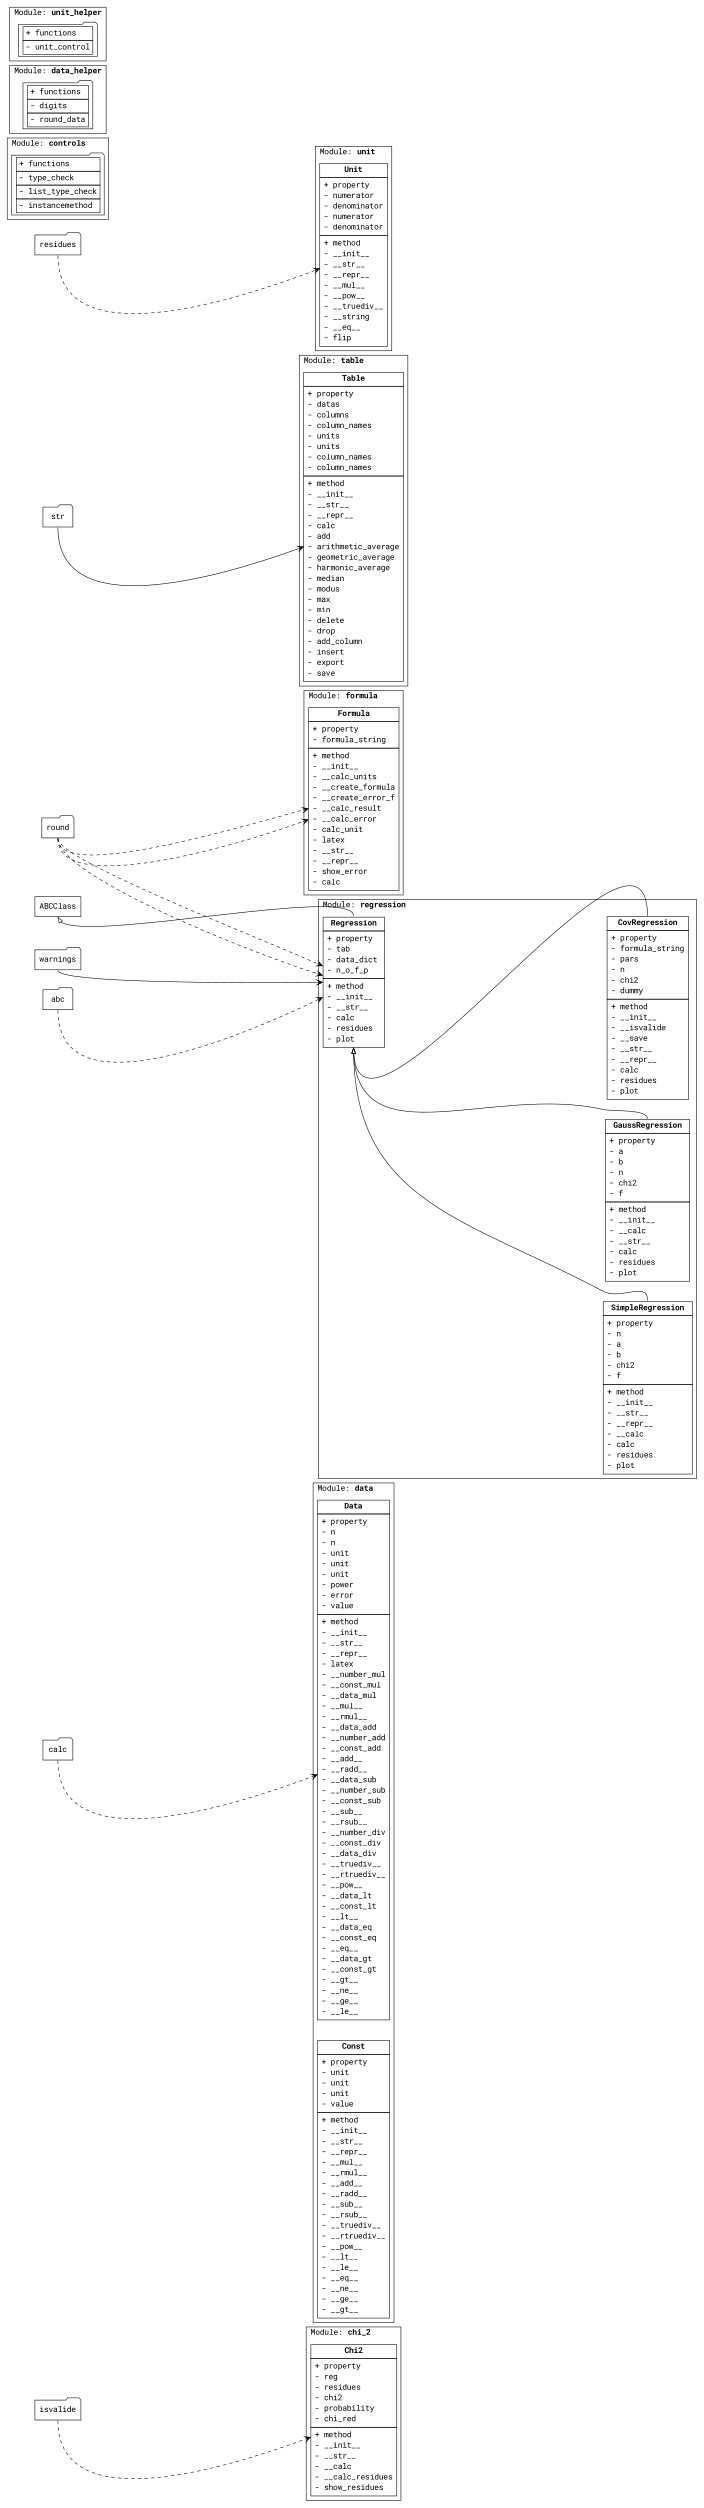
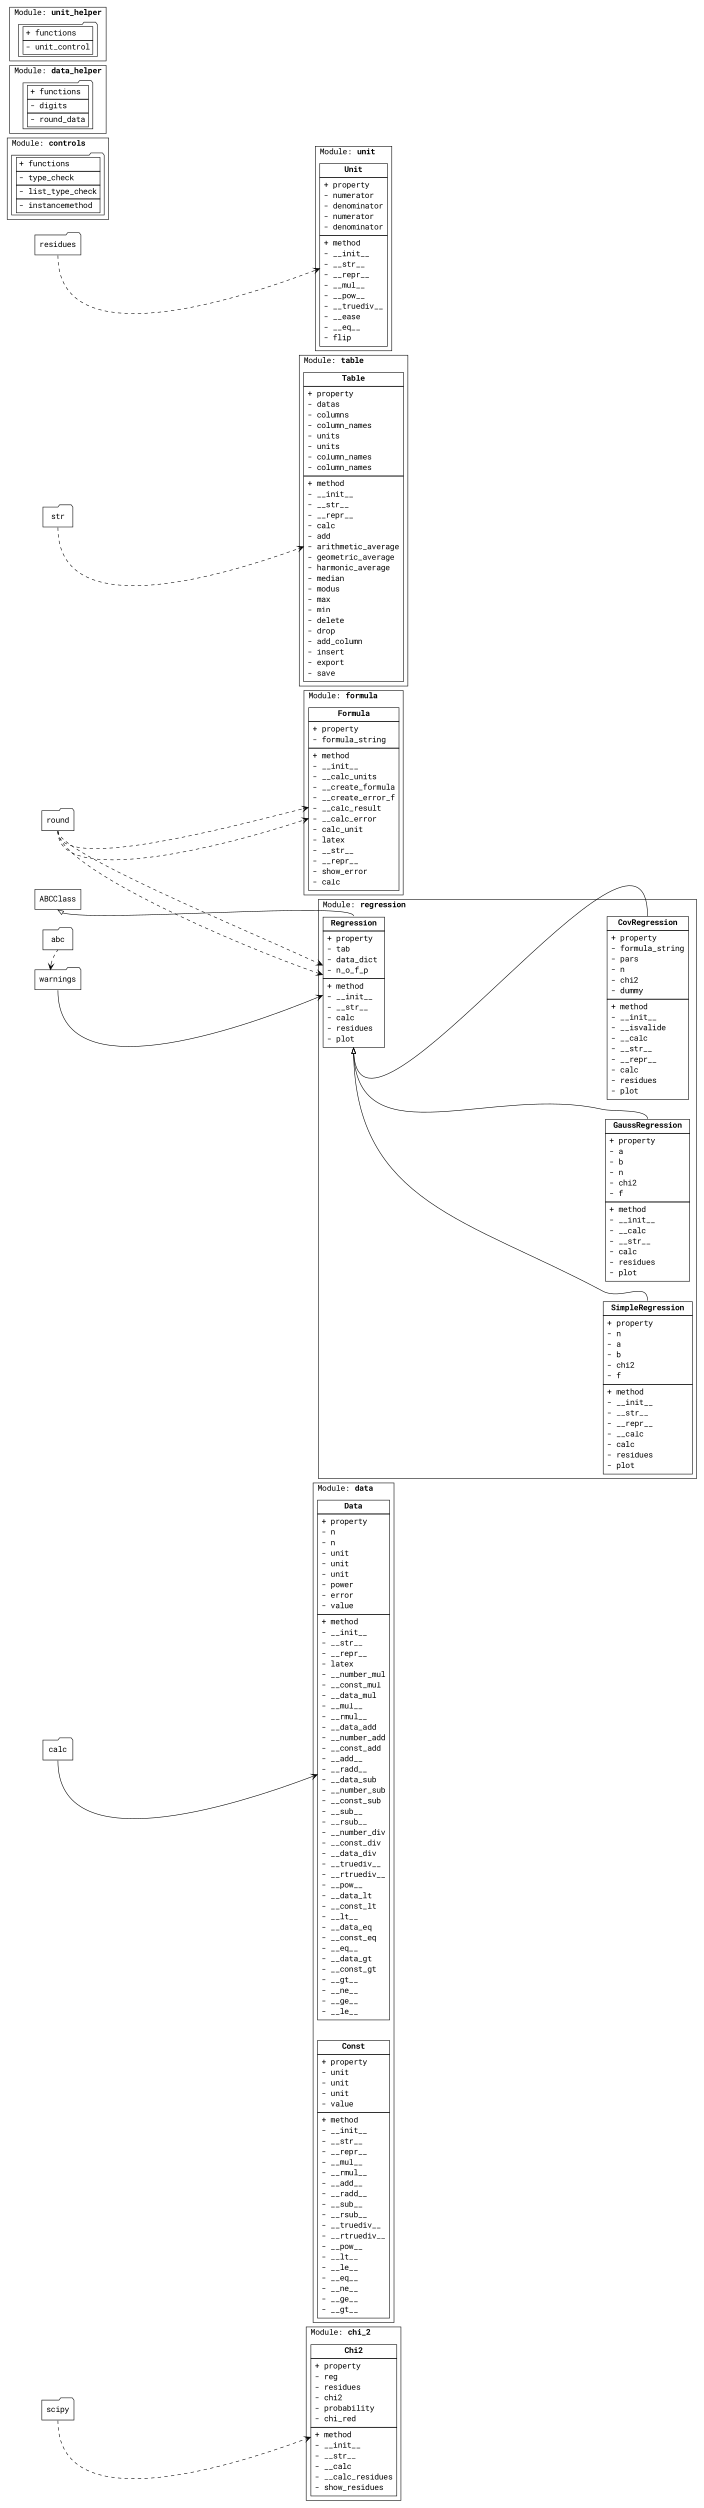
  digraph {
    compound=true
    fontname="Roboto Mono"
    nodesep=0.5
    rankdir=LR
    ranksep=5.0
    node [fillcolor=gray95 fontname="Roboto Mono" shape=folder sytle=filled]
    edge [arrowhead=vee fontname="Roboto Mono" style=dashed tailport=s]
-   scipy [label=isvalide]
+   scipy
    n2 [label=calc]
    n3 [label=round]
    warnings
    abc
    n6 [label=str]
    n7 [label=residues]
    n8 [label=<<table border="0" cellborder="1" cellspacing="0" cellpadding="4">     <tr> <td> <b>Chi2</b> </td> </tr>     <tr> <td>       <table border="0" cellborder="0" cellspacing="0" >         <tr> <td align="left" >+ property</td> </tr>         <tr> <td port="ss1" align="left" >- reg</td> </tr>         <tr> <td port="ss1" align="left" >- residues</td> </tr>         <tr> <td port="ss1" align="left" >- chi2</td> </tr>         <tr> <td port="ss1" align="left" >- probability</td> </tr>         <tr> <td port="ss1" align="left" >- chi_red</td> </tr>       </table>     </td> </tr>     <tr> <td>       <table border="0" cellborder="0" cellspacing="0" >         <tr> <td align="left" >+ method</td> </tr>         <tr> <td port="ss1" align="left" >- __init__</td> </tr>         <tr> <td port="ss1" align="left" >- __str__</td> </tr>         <tr> <td port="ss1" align="left" >- __calc</td> </tr>         <tr> <td port="ss1" align="left" >- __calc_residues</td> </tr>         <tr> <td port="ss1" align="left" >- show_residues</td> </tr>       </table>     </td> </tr>   </table>> shape=plain]
    n9 [label=<<table border="0" cellborder="1" cellspacing="0" cellpadding="4">         <tr> <td align="left" >+ functions</td> </tr>         <tr> <td port="ss1" align="left" >- type_check</td> </tr>         <tr> <td port="ss1" align="left" >- list_type_check</td> </tr>         <tr> <td port="ss1" align="left" >- instancemethod</td> </tr>   </table>>]
    n10 [label=<<table border="0" cellborder="1" cellspacing="0" cellpadding="4">     <tr> <td> <b>Data</b> </td> </tr>     <tr> <td>       <table border="0" cellborder="0" cellspacing="0" >         <tr> <td align="left" >+ property</td> </tr>         <tr> <td port="ss1" align="left" >- n</td> </tr>         <tr> <td port="ss1" align="left" >- n</td> </tr>         <tr> <td port="ss1" align="left" >- unit</td> </tr>         <tr> <td port="ss1" align="left" >- unit</td> </tr>         <tr> <td port="ss1" align="left" >- unit</td> </tr>         <tr> <td port="ss1" align="left" >- power</td> </tr>         <tr> <td port="ss1" align="left" >- error</td> </tr>         <tr> <td port="ss1" align="left" >- value</td> </tr>       </table>     </td> </tr>     <tr> <td>       <table border="0" cellborder="0" cellspacing="0" >         <tr> <td align="left" >+ method</td> </tr>         <tr> <td port="ss1" align="left" >- __init__</td> </tr>         <tr> <td port="ss1" align="left" >- __str__</td> </tr>         <tr> <td port="ss1" align="left" >- __repr__</td> </tr>         <tr> <td port="ss1" align="left" >- latex</td> </tr>         <tr> <td port="ss1" align="left" >- __number_mul</td> </tr>         <tr> <td port="ss1" align="left" >- __const_mul</td> </tr>         <tr> <td port="ss1" align="left" >- __data_mul</td> </tr>         <tr> <td port="ss1" align="left" >- __mul__</td> </tr>         <tr> <td port="ss1" align="left" >- __rmul__</td> </tr>         <tr> <td port="ss1" align="left" >- __data_add</td> </tr>         <tr> <td port="ss1" align="left" >- __number_add</td> </tr>         <tr> <td port="ss1" align="left" >- __const_add</td> </tr>         <tr> <td port="ss1" align="left" >- __add__</td> </tr>         <tr> <td port="ss1" align="left" >- __radd__</td> </tr>         <tr> <td port="ss1" align="left" >- __data_sub</td> </tr>         <tr> <td port="ss1" align="left" >- __number_sub</td> </tr>         <tr> <td port="ss1" align="left" >- __const_sub</td> </tr>         <tr> <td port="ss1" align="left" >- __sub__</td> </tr>         <tr> <td port="ss1" align="left" >- __rsub__</td> </tr>         <tr> <td port="ss1" align="left" >- __number_div</td> </tr>         <tr> <td port="ss1" align="left" >- __const_div</td> </tr>         <tr> <td port="ss1" align="left" >- __data_div</td> </tr>         <tr> <td port="ss1" align="left" >- __truediv__</td> </tr>         <tr> <td port="ss1" align="left" >- __rtruediv__</td> </tr>         <tr> <td port="ss1" align="left" >- __pow__</td> </tr>         <tr> <td port="ss1" align="left" >- __data_lt</td> </tr>         <tr> <td port="ss1" align="left" >- __const_lt</td> </tr>         <tr> <td port="ss1" align="left" >- __lt__</td> </tr>         <tr> <td port="ss1" align="left" >- __data_eq</td> </tr>         <tr> <td port="ss1" align="left" >- __const_eq</td> </tr>         <tr> <td port="ss1" align="left" >- __eq__</td> </tr>         <tr> <td port="ss1" align="left" >- __data_gt</td> </tr>         <tr> <td port="ss1" align="left" >- __const_gt</td> </tr>         <tr> <td port="ss1" align="left" >- __gt__</td> </tr>         <tr> <td port="ss1" align="left" >- __ne__</td> </tr>         <tr> <td port="ss1" align="left" >- __ge__</td> </tr>         <tr> <td port="ss1" align="left" >- __le__</td> </tr>       </table>     </td> </tr>   </table>> shape=plain]
    n11 [label=<<table border="0" cellborder="1" cellspacing="0" cellpadding="4">     <tr> <td> <b>Const</b> </td> </tr>     <tr> <td>       <table border="0" cellborder="0" cellspacing="0" >         <tr> <td align="left" >+ property</td> </tr>         <tr> <td port="ss1" align="left" >- unit</td> </tr>         <tr> <td port="ss1" align="left" >- unit</td> </tr>         <tr> <td port="ss1" align="left" >- unit</td> </tr>         <tr> <td port="ss1" align="left" >- value</td> </tr>       </table>     </td> </tr>     <tr> <td>       <table border="0" cellborder="0" cellspacing="0" >         <tr> <td align="left" >+ method</td> </tr>         <tr> <td port="ss1" align="left" >- __init__</td> </tr>         <tr> <td port="ss1" align="left" >- __str__</td> </tr>         <tr> <td port="ss1" align="left" >- __repr__</td> </tr>         <tr> <td port="ss1" align="left" >- __mul__</td> </tr>         <tr> <td port="ss1" align="left" >- __rmul__</td> </tr>         <tr> <td port="ss1" align="left" >- __add__</td> </tr>         <tr> <td port="ss1" align="left" >- __radd__</td> </tr>         <tr> <td port="ss1" align="left" >- __sub__</td> </tr>         <tr> <td port="ss1" align="left" >- __rsub__</td> </tr>         <tr> <td port="ss1" align="left" >- __truediv__</td> </tr>         <tr> <td port="ss1" align="left" >- __rtruediv__</td> </tr>         <tr> <td port="ss1" align="left" >- __pow__</td> </tr>         <tr> <td port="ss1" align="left" >- __lt__</td> </tr>         <tr> <td port="ss1" align="left" >- __le__</td> </tr>         <tr> <td port="ss1" align="left" >- __eq__</td> </tr>         <tr> <td port="ss1" align="left" >- __ne__</td> </tr>         <tr> <td port="ss1" align="left" >- __ge__</td> </tr>         <tr> <td port="ss1" align="left" >- __gt__</td> </tr>       </table>     </td> </tr>   </table>> shape=plain]
    n12 [label=<<table border="0" cellborder="1" cellspacing="0" cellpadding="4">         <tr> <td align="left" >+ functions</td> </tr>         <tr> <td port="ss1" align="left" >- digits</td> </tr>         <tr> <td port="ss1" align="left" >- round_data</td> </tr>   </table>>]
    n13 [label=<<table border="0" cellborder="1" cellspacing="0" cellpadding="4">     <tr> <td> <b>Formula</b> </td> </tr>     <tr> <td>       <table border="0" cellborder="0" cellspacing="0" >         <tr> <td align="left" >+ property</td> </tr>         <tr> <td port="ss1" align="left" >- formula_string</td> </tr>       </table>     </td> </tr>     <tr> <td>       <table border="0" cellborder="0" cellspacing="0" >         <tr> <td align="left" >+ method</td> </tr>         <tr> <td port="ss1" align="left" >- __init__</td> </tr>         <tr> <td port="ss1" align="left" >- __calc_units</td> </tr>         <tr> <td port="ss1" align="left" >- __create_formula</td> </tr>         <tr> <td port="ss1" align="left" >- __create_error_f</td> </tr>         <tr> <td port="ss1" align="left" >- __calc_result</td> </tr>         <tr> <td port="ss1" align="left" >- __calc_error</td> </tr>         <tr> <td port="ss1" align="left" >- calc_unit</td> </tr>         <tr> <td port="ss1" align="left" >- latex</td> </tr>         <tr> <td port="ss1" align="left" >- __str__</td> </tr>         <tr> <td port="ss1" align="left" >- __repr__</td> </tr>         <tr> <td port="ss1" align="left" >- show_error</td> </tr>         <tr> <td port="ss1" align="left" >- calc</td> </tr>       </table>     </td> </tr>   </table>> shape=plain]
    n14 [label=<<table border="0" cellborder="1" cellspacing="0" cellpadding="4">     <tr> <td> <b>Regression</b> </td> </tr>     <tr> <td>       <table border="0" cellborder="0" cellspacing="0" >         <tr> <td align="left" >+ property</td> </tr>         <tr> <td port="ss1" align="left" >- tab</td> </tr>         <tr> <td port="ss1" align="left" >- data_dict</td> </tr>         <tr> <td port="ss1" align="left" >- n_o_f_p</td> </tr>       </table>     </td> </tr>     <tr> <td>       <table border="0" cellborder="0" cellspacing="0" >         <tr> <td align="left" >+ method</td> </tr>         <tr> <td port="ss1" align="left" >- __init__</td> </tr>         <tr> <td port="ss1" align="left" >- __str__</td> </tr>         <tr> <td port="ss1" align="left" >- calc</td> </tr>         <tr> <td port="ss1" align="left" >- residues</td> </tr>         <tr> <td port="ss1" align="left" >- plot</td> </tr>       </table>     </td> </tr>   </table>> shape=plain]
    n15 [label=<<table border="0" cellborder="1" cellspacing="0" cellpadding="4">     <tr> <td> <b>SimpleRegression</b> </td> </tr>     <tr> <td>       <table border="0" cellborder="0" cellspacing="0" >         <tr> <td align="left" >+ property</td> </tr>         <tr> <td port="ss1" align="left" >- n</td> </tr>         <tr> <td port="ss1" align="left" >- a</td> </tr>         <tr> <td port="ss1" align="left" >- b</td> </tr>         <tr> <td port="ss1" align="left" >- chi2</td> </tr>         <tr> <td port="ss1" align="left" >- f</td> </tr>       </table>     </td> </tr>     <tr> <td>       <table border="0" cellborder="0" cellspacing="0" >         <tr> <td align="left" >+ method</td> </tr>         <tr> <td port="ss1" align="left" >- __init__</td> </tr>         <tr> <td port="ss1" align="left" >- __str__</td> </tr>         <tr> <td port="ss1" align="left" >- __repr__</td> </tr>         <tr> <td port="ss1" align="left" >- __calc</td> </tr>         <tr> <td port="ss1" align="left" >- calc</td> </tr>         <tr> <td port="ss1" align="left" >- residues</td> </tr>         <tr> <td port="ss1" align="left" >- plot</td> </tr>       </table>     </td> </tr>   </table>> shape=plain]
    n16 [label=<<table border="0" cellborder="1" cellspacing="0" cellpadding="4">     <tr> <td> <b>GaussRegression</b> </td> </tr>     <tr> <td>       <table border="0" cellborder="0" cellspacing="0" >         <tr> <td align="left" >+ property</td> </tr>         <tr> <td port="ss1" align="left" >- a</td> </tr>         <tr> <td port="ss1" align="left" >- b</td> </tr>         <tr> <td port="ss1" align="left" >- n</td> </tr>         <tr> <td port="ss1" align="left" >- chi2</td> </tr>         <tr> <td port="ss1" align="left" >- f</td> </tr>       </table>     </td> </tr>     <tr> <td>       <table border="0" cellborder="0" cellspacing="0" >         <tr> <td align="left" >+ method</td> </tr>         <tr> <td port="ss1" align="left" >- __init__</td> </tr>         <tr> <td port="ss1" align="left" >- __calc</td> </tr>         <tr> <td port="ss1" align="left" >- __str__</td> </tr>         <tr> <td port="ss1" align="left" >- calc</td> </tr>         <tr> <td port="ss1" align="left" >- residues</td> </tr>         <tr> <td port="ss1" align="left" >- plot</td> </tr>       </table>     </td> </tr>   </table>> shape=plain]
-   n17 [label=<<table border="0" cellborder="1" cellspacing="0" cellpadding="4">     <tr> <td> <b>CovRegression</b> </td> </tr>     <tr> <td>       <table border="0" cellborder="0" cellspacing="0" >         <tr> <td align="left" >+ property</td> </tr>         <tr> <td port="ss1" align="left" >- formula_string</td> </tr>         <tr> <td port="ss1" align="left" >- pars</td> </tr>         <tr> <td port="ss1" align="left" >- n</td> </tr>         <tr> <td port="ss1" align="left" >- chi2</td> </tr>         <tr> <td port="ss1" align="left" >- dummy</td> </tr>       </table>     </td> </tr>     <tr> <td>       <table border="0" cellborder="0" cellspacing="0" >         <tr> <td align="left" >+ method</td> </tr>         <tr> <td port="ss1" align="left" >- __init__</td> </tr>         <tr> <td port="ss1" align="left" >- __isvalide</td> </tr>         <tr> <td port="ss1" align="left" >- __save</td> </tr>         <tr> <td port="ss1" align="left" >- __str__</td> </tr>         <tr> <td port="ss1" align="left" >- __repr__</td> </tr>         <tr> <td port="ss1" align="left" >- calc</td> </tr>         <tr> <td port="ss1" align="left" >- residues</td> </tr>         <tr> <td port="ss1" align="left" >- plot</td> </tr>       </table>     </td> </tr>   </table>> shape=plain]
+   n17 [label=<<table border="0" cellborder="1" cellspacing="0" cellpadding="4">     <tr> <td> <b>CovRegression</b> </td> </tr>     <tr> <td>       <table border="0" cellborder="0" cellspacing="0" >         <tr> <td align="left" >+ property</td> </tr>         <tr> <td port="ss1" align="left" >- formula_string</td> </tr>         <tr> <td port="ss1" align="left" >- pars</td> </tr>         <tr> <td port="ss1" align="left" >- n</td> </tr>         <tr> <td port="ss1" align="left" >- chi2</td> </tr>         <tr> <td port="ss1" align="left" >- dummy</td> </tr>       </table>     </td> </tr>     <tr> <td>       <table border="0" cellborder="0" cellspacing="0" >         <tr> <td align="left" >+ method</td> </tr>         <tr> <td port="ss1" align="left" >- __init__</td> </tr>         <tr> <td port="ss1" align="left" >- __isvalide</td> </tr>         <tr> <td port="ss1" align="left" >- __calc</td> </tr>         <tr> <td port="ss1" align="left" >- __str__</td> </tr>         <tr> <td port="ss1" align="left" >- __repr__</td> </tr>         <tr> <td port="ss1" align="left" >- calc</td> </tr>         <tr> <td port="ss1" align="left" >- residues</td> </tr>         <tr> <td port="ss1" align="left" >- plot</td> </tr>       </table>     </td> </tr>   </table>> shape=plain]
    n18 [label=<<table border="0" cellborder="1" cellspacing="0" cellpadding="4">     <tr> <td> <b>Table</b> </td> </tr>     <tr> <td>       <table border="0" cellborder="0" cellspacing="0" >         <tr> <td align="left" >+ property</td> </tr>         <tr> <td port="ss1" align="left" >- datas</td> </tr>         <tr> <td port="ss1" align="left" >- columns</td> </tr>         <tr> <td port="ss1" align="left" >- column_names</td> </tr>         <tr> <td port="ss1" align="left" >- units</td> </tr>         <tr> <td port="ss1" align="left" >- units</td> </tr>         <tr> <td port="ss1" align="left" >- column_names</td> </tr>         <tr> <td port="ss1" align="left" >- column_names</td> </tr>       </table>     </td> </tr>     <tr> <td>       <table border="0" cellborder="0" cellspacing="0" >         <tr> <td align="left" >+ method</td> </tr>         <tr> <td port="ss1" align="left" >- __init__</td> </tr>         <tr> <td port="ss1" align="left" >- __str__</td> </tr>         <tr> <td port="ss1" align="left" >- __repr__</td> </tr>         <tr> <td port="ss1" align="left" >- calc</td> </tr>         <tr> <td port="ss1" align="left" >- add</td> </tr>         <tr> <td port="ss1" align="left" >- arithmetic_average</td> </tr>         <tr> <td port="ss1" align="left" >- geometric_average</td> </tr>         <tr> <td port="ss1" align="left" >- harmonic_average</td> </tr>         <tr> <td port="ss1" align="left" >- median</td> </tr>         <tr> <td port="ss1" align="left" >- modus</td> </tr>         <tr> <td port="ss1" align="left" >- max</td> </tr>         <tr> <td port="ss1" align="left" >- min</td> </tr>         <tr> <td port="ss1" align="left" >- delete</td> </tr>         <tr> <td port="ss1" align="left" >- drop</td> </tr>         <tr> <td port="ss1" align="left" >- add_column</td> </tr>         <tr> <td port="ss1" align="left" >- insert</td> </tr>         <tr> <td port="ss1" align="left" >- export</td> </tr>         <tr> <td port="ss1" align="left" >- save</td> </tr>       </table>     </td> </tr>   </table>> shape=plain]
-   n19 [label=<<table border="0" cellborder="1" cellspacing="0" cellpadding="4">     <tr> <td> <b>Unit</b> </td> </tr>     <tr> <td>       <table border="0" cellborder="0" cellspacing="0" >         <tr> <td align="left" >+ property</td> </tr>         <tr> <td port="ss1" align="left" >- numerator</td> </tr>         <tr> <td port="ss1" align="left" >- denominator</td> </tr>         <tr> <td port="ss1" align="left" >- numerator</td> </tr>         <tr> <td port="ss1" align="left" >- denominator</td> </tr>       </table>     </td> </tr>     <tr> <td>       <table border="0" cellborder="0" cellspacing="0" >         <tr> <td align="left" >+ method</td> </tr>         <tr> <td port="ss1" align="left" >- __init__</td> </tr>         <tr> <td port="ss1" align="left" >- __str__</td> </tr>         <tr> <td port="ss1" align="left" >- __repr__</td> </tr>         <tr> <td port="ss1" align="left" >- __mul__</td> </tr>         <tr> <td port="ss1" align="left" >- __pow__</td> </tr>         <tr> <td port="ss1" align="left" >- __truediv__</td> </tr>         <tr> <td port="ss1" align="left" >- __string</td> </tr>         <tr> <td port="ss1" align="left" >- __eq__</td> </tr>         <tr> <td port="ss1" align="left" >- flip</td> </tr>       </table>     </td> </tr>   </table>> shape=plain]
+   n19 [label=<<table border="0" cellborder="1" cellspacing="0" cellpadding="4">     <tr> <td> <b>Unit</b> </td> </tr>     <tr> <td>       <table border="0" cellborder="0" cellspacing="0" >         <tr> <td align="left" >+ property</td> </tr>         <tr> <td port="ss1" align="left" >- numerator</td> </tr>         <tr> <td port="ss1" align="left" >- denominator</td> </tr>         <tr> <td port="ss1" align="left" >- numerator</td> </tr>         <tr> <td port="ss1" align="left" >- denominator</td> </tr>       </table>     </td> </tr>     <tr> <td>       <table border="0" cellborder="0" cellspacing="0" >         <tr> <td align="left" >+ method</td> </tr>         <tr> <td port="ss1" align="left" >- __init__</td> </tr>         <tr> <td port="ss1" align="left" >- __str__</td> </tr>         <tr> <td port="ss1" align="left" >- __repr__</td> </tr>         <tr> <td port="ss1" align="left" >- __mul__</td> </tr>         <tr> <td port="ss1" align="left" >- __pow__</td> </tr>         <tr> <td port="ss1" align="left" >- __truediv__</td> </tr>         <tr> <td port="ss1" align="left" >- __ease</td> </tr>         <tr> <td port="ss1" align="left" >- __eq__</td> </tr>         <tr> <td port="ss1" align="left" >- flip</td> </tr>       </table>     </td> </tr>   </table>> shape=plain]
    n20 [label=<<table border="0" cellborder="1" cellspacing="0" cellpadding="4">         <tr> <td align="left" >+ functions</td> </tr>         <tr> <td port="ss1" align="left" >- unit_control</td> </tr>   </table>>]
    ABCClass [shape=record]
    subgraph sub_1 {
      rank=same
      scipy
      n2
      n3
      warnings
      abc
      n6
      n7
    }
    subgraph cluster_2 {
      label=<Module: <B>chi_2</B>>
      labeljust=l
      n8
    }
    subgraph cluster_3 {
      label=<Module: <B>controls</B>>
      labeljust=l
      n9
    }
    subgraph cluster_4 {
      label=<Module: <B>data</B>>
      labeljust=l
      n10
      n11
    }
    subgraph cluster_5 {
      label=<Module: <B>data_helper</B>>
      labeljust=l
      n12
    }
    subgraph cluster_6 {
      label=<Module: <B>formula</B>>
      labeljust=l
      n13
    }
    subgraph cluster_7 {
      label=<Module: <B>regression</B>>
      labeljust=l
      n14
      n15
      n16
      n17
    }
    subgraph cluster_8 {
      label=<Module: <B>table</B>>
      labeljust=l
      n18
    }
    subgraph cluster_9 {
      label=<Module: <B>unit</B>>
      labeljust=l
      n19
    }
    subgraph cluster_10 {
      label=<Module: <B>unit_helper</B>>
      labeljust=l
      n20
    }
    scipy -> n8
-   n2 -> n10
+   n2 -> n10 [style=solid]
    n3 -> n13
    n3 -> n13
    n3 -> n14
    n3 -> n14
    warnings -> n14 [style=solid]
-   abc -> n14
-   n6 -> n18 [style=solid]
+   abc -> warnings
+   n6 -> n18
    n7 -> n19
    n14 -> n15 [arrowtail=empty dir=back headport=n arrowhead="" style=""]
    n14 -> n16 [arrowtail=empty dir=back headport=n arrowhead="" style=""]
    n14 -> n17 [arrowtail=empty dir=back headport=n arrowhead="" style=""]
    ABCClass -> n14 [arrowtail=empty dir=back headport=n arrowhead="" style=""]
  }
